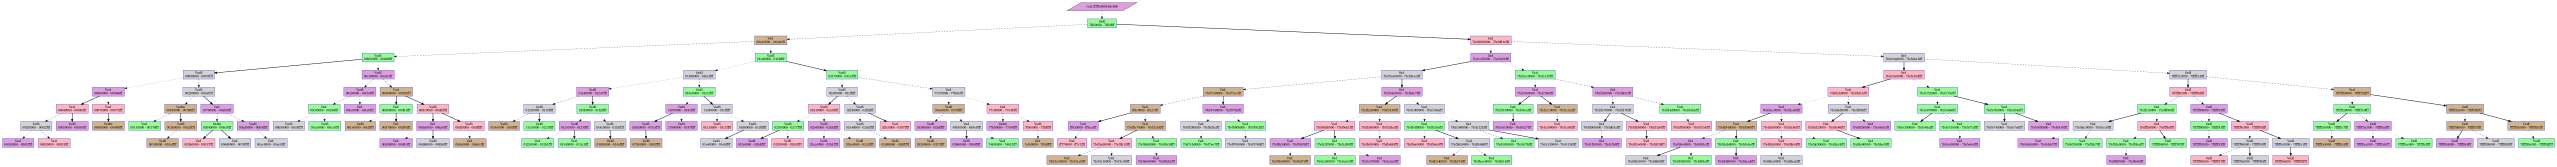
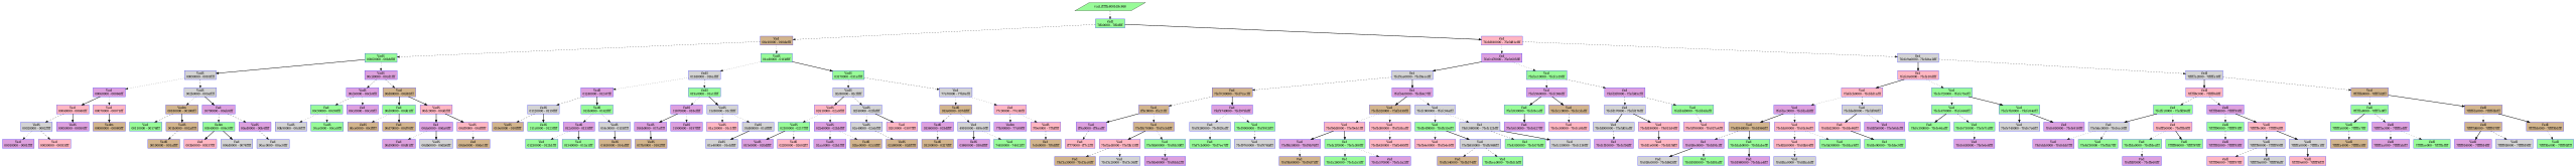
  digraph {
    rankdir=TB
    fontname="Noto Serif"
    node [color=blue fillcolor=plum shape=record style=filled fontname="Noto Serif"]
    edge [style=bold fontname="Noto Serif"]
    n1 [fillcolor=palegreen label="{ Vadl\n7ffe0000 - 7ffeffff }"]
-   vad_fffffa8001d8c868 [shape=parallelogram color=""]
+   vad_fffffa8001d8c868 [fillcolor=palegreen shape=parallelogram color=""]
    n3 [fillcolor=tan label="{ Vad \n00e10000 - 010defff }"]
    n4 [fillcolor=lightpink label="{ Vad \n7fefd810000 - 7fefd81efff }"]
    n5 [fillcolor=palegreen label="{ VadS\n00b50000 - 00b8ffff }"]
    n6 [fillcolor=palegreen label="{ VadS\n01ed0000 - 01f4ffff }"]
    n7 [fillcolor=lightgrey label="{ VadS\n00090000 - 0010ffff }"]
    n8 [label="{ VadS\n00cd0000 - 00cd1fff }"]
    n9 [label="{ Vad \n00060000 - 00066fff }"]
    n10 [fillcolor=lightgrey label="{ VadS\n002b0000 - 003affff }"]
    n11 [fillcolor=lightpink label="{ Vad \n00040000 - 00040fff }"]
    n12 [fillcolor=lightpink label="{ Vad \n00070000 - 00071fff }"]
    n13 [fillcolor=lightgrey label="{ VadS\n00020000 - 0002ffff }"]
    n14 [label="{ VadS\n00050000 - 00050fff }"]
    n15 [label="{ Vad \n00010000 - 0001ffff }"]
    n16 [fillcolor=lightpink label="{ Vad \n00030000 - 00033fff }"]
    n17 [fillcolor=tan label="{ Vadm\n00080000 - 00080fff }"]
    n18 [fillcolor=tan label="{ Vadm\n00180000 - 00180fff }"]
    n19 [label="{ Vad \n00790000 - 00ab8fff }"]
    n20 [fillcolor=palegreen label="{ Vad \n00110000 - 00176fff }"]
    n21 [fillcolor=tan label="{ VadS\n001b0000 - 002affff }"]
    n22 [fillcolor=tan label="{ VadS\n00190000 - 001affff }"]
    n23 [fillcolor=palegreen label="{ Vadm\n00540000 - 006c0fff }"]
    n24 [label="{ VadS\n00ad0000 - 00b4ffff }"]
    n25 [fillcolor=lightpink label="{ Vad \n003b0000 - 00537fff }"]
    n26 [fillcolor=lightgrey label="{ Vad \n006d0000 - 0078ffff }"]
    n27 [fillcolor=lightgrey label="{ Vad \n00ac0000 - 00ac0fff }"]
    n28 [label="{ VadS\n00cb0000 - 00cb0fff }"]
    n29 [fillcolor=tan label="{ Vad \n00d80000 - 00d82fff }"]
    n30 [fillcolor=palegreen label="{ Vad \n00c90000 - 00c90fff }"]
    n31 [label="{ Vad \n00cc0000 - 00cc0fff }"]
    n32 [fillcolor=lightgrey label="{ VadS\n00b90000 - 00c8ffff }"]
    n33 [fillcolor=palegreen label="{ VadS\n00ca0000 - 00ca0fff }"]
    n34 [fillcolor=palegreen label="{ Vad \n00d00000 - 00d61fff }"]
    n35 [fillcolor=lightpink label="{ VadS\n00dc0000 - 00ddffff }"]
    n36 [fillcolor=tan label="{ VadS\n00ce0000 - 00cfffff }"]
    n37 [fillcolor=tan label="{ Vad \n00d70000 - 00d70fff }"]
    n38 [label="{ Vad \n00da0000 - 00da0fff }"]
    n39 [fillcolor=lightpink label="{ VadS\n00df0000 - 00dfffff }"]
    n40 [label="{ Vad \n00d90000 - 00d91fff }"]
    n41 [fillcolor=lightgrey label="{ VadS\n00db0000 - 00db0fff }"]
    n42 [fillcolor=tan label="{ Vad \n00de0000 - 00de1fff }"]
    n43 [fillcolor=lightgrey label="{ VadS\n01630000 - 016affff }"]
    n44 [fillcolor=palegreen label="{ VadS\n03170000 - 031effff }"]
    n45 [label="{ VadS\n01240000 - 01247fff }"]
    n46 [fillcolor=palegreen label="{ VadS\n019a0000 - 01a1ffff }"]
    n47 [fillcolor=lightgrey label="{ VadS\n01120000 - 0119ffff }"]
    n48 [fillcolor=palegreen label="{ VadS\n013b0000 - 0142ffff }"]
    n49 [fillcolor=tan label="{ VadS\n010e0000 - 010fffff }"]
    n50 [fillcolor=palegreen label="{ VadS\n011c0000 - 0123ffff }"]
    n51 [label="{ VadS\n012c0000 - 0133ffff }"]
    n52 [fillcolor=lightgrey label="{ VadS\n014c0000 - 0153ffff }"]
    n53 [fillcolor=palegreen label="{ Vad \n01250000 - 012b1fff }"]
    n54 [fillcolor=palegreen label="{ Vad \n01340000 - 013a1fff }"]
    n55 [fillcolor=tan label="{ VadS\n01430000 - 014affff }"]
    n56 [label="{ VadS\n01870000 - 018effff }"]
    n57 [fillcolor=lightgrey label="{ VadS\n01c80000 - 01cfffff }"]
    n58 [label="{ VadS\n016b0000 - 017affff }"]
    n59 [label="{ VadS\n01900000 - 0197ffff }"]
    n60 [fillcolor=tan label="{ VadS\n017b0000 - 0182ffff }"]
    n61 [fillcolor=lightpink label="{ VadS\n01a20000 - 01c1ffff }"]
    n62 [fillcolor=lightgrey label="{ VadS\n01d80000 - 01dfffff }"]
    n63 [fillcolor=lightgrey label="{ VadS\n01e40000 - 01ebffff }"]
    n64 [fillcolor=lightgrey label="{ VadS\n02c80000 - 02cfffff }"]
    n65 [fillcolor=lightgrey label="{ Vad \n77a70000 - 77b8efff }"]
    n66 [fillcolor=lightpink label="{ VadS\n02610000 - 02a0ffff }"]
    n67 [fillcolor=lightgrey label="{ VadS\n02f40000 - 02fbffff }"]
    n68 [fillcolor=palegreen label="{ VadS\n02100000 - 0217ffff }"]
    n69 [label="{ VadS\n02b40000 - 02bbffff }"]
    n70 [label="{ VadS\n01fe0000 - 020dffff }"]
    n71 [fillcolor=lightpink label="{ VadS\n02200000 - 02602fff }"]
    n72 [label="{ VadS\n02aa0000 - 02b1ffff }"]
    n73 [fillcolor=tan label="{ VadS\n02be0000 - 02c5ffff }"]
    n74 [fillcolor=lightgrey label="{ VadS\n02e40000 - 02ebffff }"]
    n75 [fillcolor=lightpink label="{ Vad \n02fc0000 - 0307ffff }"]
    n76 [fillcolor=tan label="{ VadS\n02d80000 - 02dfffff }"]
    n77 [fillcolor=tan label="{ VadS\n033e0000 - 037dffff }"]
    n78 [fillcolor=lightpink label="{ Vad \n77c90000 - 77e38fff }"]
    n79 [label="{ VadS\n03360000 - 033dffff }"]
    n80 [fillcolor=lightgrey label="{ Vad \n49910000 - 499e9fff }"]
    n81 [fillcolor=tan label="{ VadS\n03200000 - 0327ffff }"]
    n82 [label="{ VadS\n03860000 - 038dffff }"]
    n83 [fillcolor=palegreen label="{ Vad \n74610000 - 74612fff }"]
    n84 [label="{ Vadm\n77b90000 - 77c89fff }"]
    n85 [fillcolor=lightpink label="{ VadS\n7f0e0000 - 7ffdffff }"]
    n86 [fillcolor=tan label="{ Vad \n7efe0000 - 7f0dffff }"]
    n87 [label="{ Vad \n7fefc470000 - 7fefc605fff }"]
    n88 [fillcolor=lightgrey label="{ Vad \n7fefe9a0000 - 7fefeba2fff }"]
    n89 [fillcolor=lightgrey label="{ Vad \n7fef9ae0000 - 7fef9aeefff }"]
    n90 [fillcolor=palegreen label="{ Vad \n7fefce10000 - 7fefce19fff }"]
    n91 [fillcolor=tan label="{ Vad \n7fef7c00000 - 7fef7cacfff }"]
    n92 [label="{ Vad \n7fefb4c0000 - 7fefb4c7fff }"]
    n93 [fillcolor=tan label="{ Vad \nff9c0000 - ffa21fff }"]
    n94 [label="{ Vad \n7fef9740000 - 7fef975bfff }"]
    n95 [label="{ Vad \nff9a0000 - ff9aafff }"]
    n96 [fillcolor=tan label="{ Vad \n7fef5b70000 - 7fef5c5dfff }"]
    n97 [fillcolor=lightpink label="{ Vad \nff770000 - ff7c2fff }"]
    n98 [fillcolor=lightpink label="{ Vad \n7fef3ad0000 - 7fef3b13fff }"]
    n99 [fillcolor=palegreen label="{ Vad \n7fef6b00000 - 7fef6b30fff }"]
    n100 [fillcolor=tan label="{ Vad \n7fef3a30000 - 7fef3ac0fff }"]
    n101 [fillcolor=lightgrey label="{ Vad \n7fef3c20000 - 7fef3c36fff }"]
    n102 [label="{ Vad \n7fef6b40000 - 7fef6bb2fff }"]
    n103 [fillcolor=lightgrey label="{ Vad \n7fef8280000 - 7fef829afff }"]
    n104 [fillcolor=palegreen label="{ Vad \n7fef9900000 - 7fef9913fff }"]
    n105 [fillcolor=palegreen label="{ Vad \n7fef7cb0000 - 7fef7ee7fff }"]
    n106 [fillcolor=lightgrey label="{ Vad \n7fef9760000 - 7fef976bfff }"]
    n107 [fillcolor=tan label="{ Vad \n7fefb320000 - 7fefb330fff }"]
    n108 [fillcolor=lightgrey label="{ Vad \n7fefc000000 - 7fefc04afff }"]
    n109 [fillcolor=lightpink label="{ Vad \n7fef9dd0000 - 7fef9eb1fff }"]
    n110 [fillcolor=lightpink label="{ Vad \n7fefb380000 - 7fefb3bafff }"]
    n111 [label="{ Vad \n7fef9b50000 - 7fef9b76fff }"]
    n112 [fillcolor=palegreen label="{ Vad \n7fefa2f0000 - 7fefa308fff }"]
    n113 [fillcolor=tan label="{ Vad \n7fef9b80000 - 7fef9d71fff }"]
    n114 [fillcolor=palegreen label="{ Vad \n7fefa260000 - 7fefa2e5fff }"]
    n115 [label="{ Vad \n7fefa570000 - 7fefa5a2fff }"]
    n116 [fillcolor=lightpink label="{ Vad \n7fefb430000 - 7fefb480fff }"]
    n117 [fillcolor=palegreen label="{ Vad \n7fefb4f0000 - 7fefb53efff }"]
    n118 [fillcolor=lightgrey label="{ Vad \n7fefc080000 - 7fefc12bfff }"]
    n119 [fillcolor=lightpink label="{ Vad \n7fefb4e0000 - 7fefb4e9fff }"]
    n120 [fillcolor=lightgrey label="{ Vad \n7fefb950000 - 7fefb968fff }"]
    n121 [fillcolor=tan label="{ Vad \n7fefb540000 - 7fefb574fff }"]
    n122 [fillcolor=palegreen label="{ Vad \n7fefbea0000 - 7fefbfcbfff }"]
    n123 [fillcolor=palegreen label="{ Vad \n7fefc050000 - 7fefc07bfff }"]
    n124 [fillcolor=lightgrey label="{ Vad \n7fefc130000 - 7fefc138fff }"]
    n125 [label="{ Vad \n7fefc960000 - 7fefc966fff }"]
    n126 [label="{ Vad \n7fefd3f0000 - 7fefd45cfff }"]
    n127 [fillcolor=palegreen label="{ Vad \n7fefc830000 - 7fefc8eafff }"]
    n128 [fillcolor=tan label="{ Vad \n7fefccc0000 - 7fefccdafff }"]
    n129 [label="{ Vad \n7fefc610000 - 7fefc627fff }"]
    n130 [fillcolor=lightpink label="{ Vad \n7fefcc80000 - 7fefcc8bfff }"]
    n131 [fillcolor=lightgrey label="{ Vad \n7fefd170000 - 7fefd176fff }"]
    n132 [fillcolor=palegreen label="{ Vad \n7fefd4d0000 - 7fefd4dafff }"]
    n133 [fillcolor=lightgrey label="{ Vad \n7fefd000000 - 7fefd05afff }"]
    n134 [fillcolor=lightpink label="{ Vad \n7fefd180000 - 7fefd1d4fff }"]
    n135 [label="{ Vad \n7fefcf10000 - 7fefcf56fff }"]
    n136 [fillcolor=lightpink label="{ Vad \n7fefd1e0000 - 7fefd1f6fff }"]
    n137 [fillcolor=lightpink label="{ Vad \n7fefd780000 - 7fefd7a4fff }"]
    n138 [fillcolor=lightpink label="{ Vad \n7fefe0e0000 - 7fefe10dfff }"]
    n139 [fillcolor=lightgrey label="{ Vadl\n7fffffa2000 - 7fffffa3fff }"]
    n140 [fillcolor=lightpink label="{ Vad \n7fefdcb0000 - 7fefdd1afff }"]
    n141 [fillcolor=palegreen label="{ Vad \n7fefe720000 - 7fefe73efff }"]
    n142 [label="{ Vad \n7fefdac0000 - 7fefdaddfff }"]
    n143 [fillcolor=lightgrey label="{ Vad \n7fefded0000 - 7fefdf05fff }"]
    n144 [fillcolor=tan label="{ Vad \n7fefd940000 - 7fefd966fff }"]
    n145 [fillcolor=lightpink label="{ Vad \n7fefdc80000 - 7fefdc8efff }"]
    n146 [label="{ Vad \n7fefd8e0000 - 7fefd91cfff }"]
    n147 [fillcolor=palegreen label="{ Vad \n7fefdab0000 - 7fefdabefff }"]
    n148 [fillcolor=lightgrey label="{ Vad \n7fefd8c0000 - 7fefd8d3fff }"]
    n149 [fillcolor=palegreen label="{ Vad \n7fefd930000 - 7fefd93afff }"]
    n150 [label="{ Vad \n7fefd980000 - 7fefdaa4fff }"]
    n151 [fillcolor=lightpink label="{ Vad \n7fefdb50000 - 7fefdb64fff }"]
    n152 [fillcolor=palegreen label="{ Vad \n7fefdc90000 - 7fefdca9fff }"]
    n153 [fillcolor=lightgrey label="{ Vad \n7fefdba0000 - 7fefdbabfff }"]
    n154 [fillcolor=lightpink label="{ Vad \n7fefdd20000 - 7fefde86fff }"]
    n155 [label="{ Vad \n7fefdfb0000 - 7fefe0dcfff }"]
    n156 [fillcolor=palegreen label="{ Vad \n7fefde90000 - 7fefdec9fff }"]
    n157 [fillcolor=palegreen label="{ Vad \n7fefe470000 - 7fefe646fff }"]
    n158 [fillcolor=palegreen label="{ Vad \n7fefe7b0000 - 7fefe84efff }"]
    n159 [fillcolor=palegreen label="{ Vad \n7fefe390000 - 7fefe46afff }"]
    n160 [fillcolor=palegreen label="{ Vad \n7fefe710000 - 7fefe71dfff }"]
    n161 [label="{ Vad \n7fefe650000 - 7fefe6e8fff }"]
    n162 [fillcolor=lightgrey label="{ Vad \n7fefe740000 - 7fefe7a6fff }"]
    n163 [label="{ Vad \n7fefe850000 - 7fefe918fff }"]
    n164 [fillcolor=lightpink label="{ Vadl\n7fffff8c000 - 7fffff8dfff }"]
    n165 [fillcolor=tan label="{ Vad \n7fffffb0000 - 7fffffd2fff }"]
    n166 [fillcolor=palegreen label="{ Vad \n7feffcc0000 - 7feffd96fff }"]
    n167 [label="{ Vadl\n7fffff94000 - 7fffff95fff }"]
    n168 [fillcolor=lightgrey label="{ Vad \n7fefebc0000 - 7fefecc8fff }"]
    n169 [fillcolor=lightpink label="{ Vad \n7fefffb0000 - 7fefffb0fff }"]
    n170 [label="{ Vad \n7fefebb0000 - 7fefebb7fff }"]
    n171 [fillcolor=palegreen label="{ Vad \n7fefef30000 - 7feffcb7fff }"]
    n172 [fillcolor=palegreen label="{ Vad \n7feffda0000 - 7feffdecfff }"]
    n173 [fillcolor=palegreen label="{ Vadl\n7fffff86000 - 7fffff87fff }"]
    n174 [label="{ Vad \n7feffdf0000 - 7feffe60fff }"]
    n175 [fillcolor=palegreen label="{ Vadl\n7fffff90000 - 7fffff91fff }"]
    n176 [fillcolor=lightpink label="{ Vadl\n7fffff9c000 - 7fffff9dfff }"]
    n177 [label="{ Vadl\n7fffff92000 - 7fffff93fff }"]
    n178 [fillcolor=lightgrey label="{ Vadl\n7fffff98000 - 7fffff99fff }"]
    n179 [fillcolor=lightgrey label="{ Vadl\n7fffffa0000 - 7fffffa1fff }"]
    n180 [fillcolor=lightpink label="{ Vadl\n7fffff96000 - 7fffff97fff }"]
    n181 [fillcolor=lightgrey label="{ Vadl\n7fffff9a000 - 7fffff9bfff }"]
    n182 [fillcolor=lightpink label="{ Vadl\n7fffff9e000 - 7fffff9ffff }"]
    n183 [fillcolor=palegreen label="{ Vadl\n7fffffa8000 - 7fffffa9fff }"]
    n184 [fillcolor=tan label="{ Vadl\n7fffffda000 - 7fffffdbfff }"]
    n185 [fillcolor=palegreen label="{ Vadl\n7fffffa6000 - 7fffffa7fff }"]
    n186 [label="{ Vadl\n7fffffac000 - 7fffffadfff }"]
    n187 [fillcolor=tan label="{ Vadl\n7fffffa4000 - 7fffffa5fff }"]
    n188 [label="{ Vadl\n7fffffaa000 - 7fffffabfff }"]
    n189 [fillcolor=palegreen label="{ Vadl\n7fffffae000 - 7fffffaffff }"]
    n190 [fillcolor=tan label="{ Vadl\n7fffffd6000 - 7fffffd7fff }"]
    n191 [fillcolor=tan label="{ Vadl\n7fffffdc000 - 7fffffddfff }"]
    n192 [label="{ Vadl\n7fffffd4000 - 7fffffd4fff }"]
    n193 [fillcolor=lightgrey label="{ Vadl\n7fffffd8000 - 7fffffd9fff }"]
    n194 [fillcolor=palegreen label="{ Vadl\n7fffffde000 - 7fffffdffff }"]
    n1 -> n3 [style=dashed]
    n1 -> n4
    vad_fffffa8001d8c868 -> n1 [style=dashed]
    n3 -> n5 [style=dashed]
    n3 -> n6 [style=dotted]
    n4 -> n87 [style=dotted]
    n4 -> n88 [style=dashed]
    n5 -> n7
    n5 -> n8 [style=dotted]
    n6 -> n43 [style=dotted]
    n6 -> n44
    n7 -> n9 [style=dotted]
    n7 -> n10 [style=dashed]
    n8 -> n28 [style=dashed]
    n8 -> n29 [style=dashed]
    n9 -> n11
    n9 -> n12 [style=dotted]
    n10 -> n18 [style=dotted]
    n10 -> n19
    n11 -> n13 [style=dashed]
    n11 -> n14
    n12 -> n17
    n13 -> n15 [style=dotted]
    n13 -> n16 [style=dashed]
    n18 -> n20 [style=dashed]
    n18 -> n21
    n19 -> n23 [style=dashed]
    n19 -> n24 [style=dashed]
    n21 -> n22 [style=dashed]
    n23 -> n25
    n23 -> n26
    n24 -> n27 [style=dashed]
    n28 -> n30 [style=dashed]
    n28 -> n31 [style=dotted]
    n29 -> n34
    n29 -> n35
    n30 -> n32 [style=dotted]
    n30 -> n33 [style=dotted]
    n34 -> n36 [style=dotted]
    n34 -> n37
    n35 -> n38
    n35 -> n39
    n38 -> n40 [style=dotted]
    n38 -> n41
    n39 -> n42 [style=dotted]
    n43 -> n45 [style=dotted]
    n43 -> n46 [style=dashed]
    n44 -> n64 [style=dotted]
    n44 -> n65 [style=dashed]
    n45 -> n47 [style=dashed]
    n45 -> n48
    n46 -> n56 [style=dotted]
    n46 -> n57
    n47 -> n49 [style=dashed]
    n47 -> n50
    n48 -> n51 [style=dotted]
    n48 -> n52 [style=dotted]
    n51 -> n53 [style=dotted]
    n51 -> n54
    n52 -> n55
    n56 -> n58
    n56 -> n59 [style=dotted]
    n57 -> n61 [style=dashed]
    n57 -> n62 [style=dotted]
    n58 -> n60
    n62 -> n63
    n64 -> n66
    n64 -> n67 [style=dashed]
    n65 -> n77 [style=dotted]
    n65 -> n78 [style=dotted]
    n66 -> n68 [style=dotted]
    n66 -> n69 [style=dotted]
    n67 -> n74 [style=dotted]
    n67 -> n75
    n68 -> n70
    n68 -> n71 [style=dashed]
    n69 -> n72 [style=dashed]
    n69 -> n73 [style=dotted]
    n74 -> n76 [style=dashed]
    n77 -> n79 [style=dashed]
    n77 -> n80 [style=dotted]
    n78 -> n84 [style=dashed]
    n78 -> n85 [style=dotted]
    n79 -> n81 [style=dashed]
    n80 -> n82
    n80 -> n83 [style=dotted]
    n85 -> n86 [style=dashed]
    n87 -> n89
    n87 -> n90 [style=dotted]
    n88 -> n138
    n88 -> n139 [style=dashed]
    n89 -> n91 [style=dashed]
    n89 -> n92
    n90 -> n125 [style=dotted]
    n90 -> n126 [style=dashed]
    n91 -> n93 [style=dashed]
    n91 -> n94
    n92 -> n107
    n92 -> n108 [style=dotted]
    n93 -> n95
    n93 -> n96 [style=dotted]
    n94 -> n103 [style=dotted]
    n94 -> n104 [style=dotted]
    n95 -> n97 [style=dashed]
    n96 -> n98
    n96 -> n99 [style=dotted]
    n98 -> n100 [style=dashed]
    n98 -> n101 [style=dotted]
    n99 -> n102 [style=dotted]
    n103 -> n105 [style=dotted]
    n104 -> n106 [style=dashed]
    n107 -> n109 [style=dotted]
    n107 -> n110 [style=dotted]
    n108 -> n117 [style=dotted]
    n108 -> n118 [style=dotted]
    n109 -> n111
    n109 -> n112
    n110 -> n116 [style=dashed]
    n111 -> n113 [style=dotted]
    n112 -> n114 [style=dotted]
    n112 -> n115 [style=dotted]
    n117 -> n119 [style=dotted]
    n117 -> n120
    n118 -> n123 [style=dashed]
    n118 -> n124
    n120 -> n121 [style=dashed]
    n120 -> n122 [style=dashed]
    n125 -> n127
    n125 -> n128
    n126 -> n131 [style=dashed]
    n126 -> n132 [style=dashed]
    n127 -> n129
    n128 -> n130 [style=dashed]
    n131 -> n133
    n131 -> n134
    n132 -> n137 [style=dotted]
    n133 -> n135 [style=dashed]
    n134 -> n136
    n138 -> n140
    n138 -> n141 [style=dotted]
    n139 -> n164
    n139 -> n165 [style=dashed]
    n140 -> n142 [style=dotted]
    n140 -> n143 [style=dashed]
    n141 -> n157 [style=dotted]
    n141 -> n158
    n142 -> n144
    n142 -> n145 [style=dashed]
    n143 -> n154
    n143 -> n155 [style=dotted]
    n144 -> n146 [style=dashed]
    n144 -> n147
    n145 -> n151 [style=dashed]
    n145 -> n152 [style=dotted]
    n146 -> n148
    n146 -> n149 [style=dotted]
    n147 -> n150
    n151 -> n153 [style=dashed]
    n154 -> n156
    n157 -> n159
    n157 -> n160 [style=dashed]
    n158 -> n162
    n158 -> n163
    n160 -> n161 [style=dotted]
    n164 -> n166 [style=dashed]
    n164 -> n167 [style=dashed]
    n165 -> n183 [style=dotted]
    n165 -> n184
    n166 -> n168
    n166 -> n169 [style=dotted]
    n167 -> n175 [style=dashed]
    n167 -> n176
    n168 -> n170 [style=dotted]
    n168 -> n171 [style=dashed]
    n169 -> n172 [style=dotted]
    n169 -> n173
    n172 -> n174 [style=dashed]
    n175 -> n177 [style=dashed]
    n176 -> n178 [style=dotted]
    n176 -> n179
    n178 -> n180 [style=dashed]
    n178 -> n181
    n179 -> n182
    n183 -> n185
    n183 -> n186 [style=dashed]
    n184 -> n190 [style=dotted]
    n184 -> n191
    n185 -> n187 [style=dashed]
    n186 -> n188 [style=dashed]
    n186 -> n189 [style=dotted]
    n190 -> n192
    n190 -> n193 [style=dashed]
    n191 -> n194 [style=dotted]
  }
